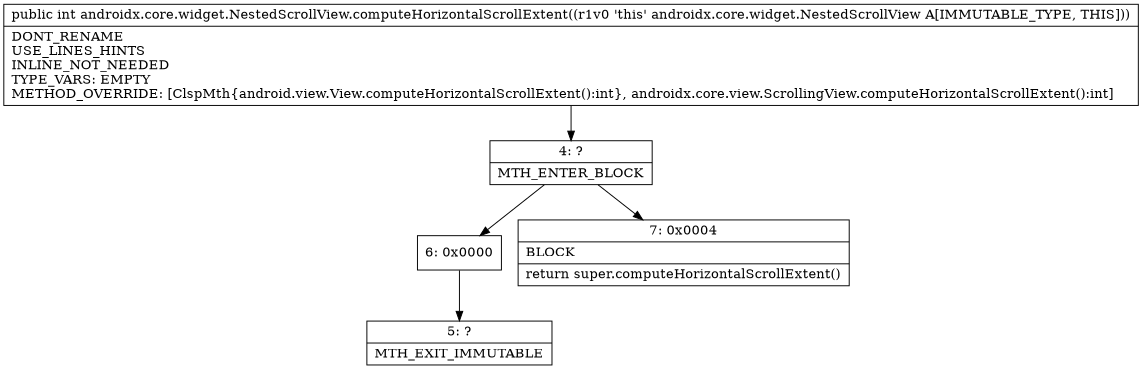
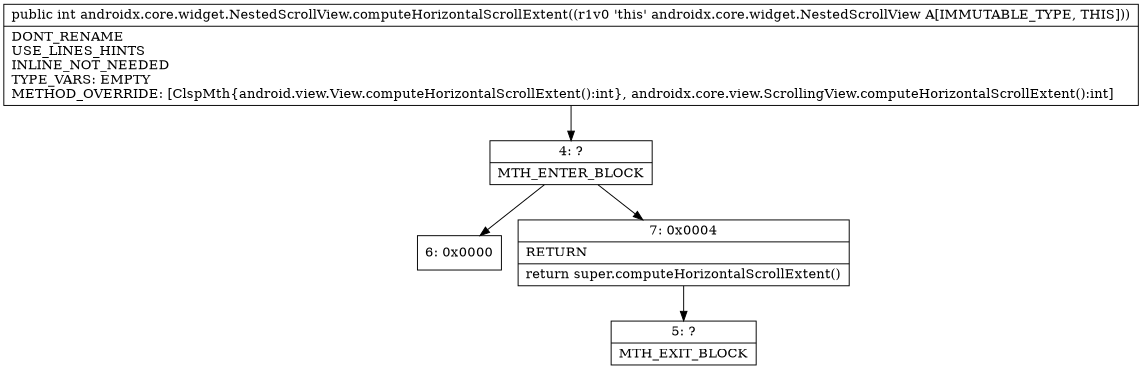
  digraph {
    node [shape=record]
    n1 [label="{4\:\ ?|MTH_ENTER_BLOCK\l}"]
    n2 [label="{6\:\ 0x0000}"]
-   n3 [label="{7\:\ 0x0004|BLOCK\l|return super.computeHorizontalScrollExtent()\l}"]
-   n4 [label="{5\:\ ?|MTH_EXIT_IMMUTABLE\l}"]
+   n3 [label="{7\:\ 0x0004|RETURN\l|return super.computeHorizontalScrollExtent()\l}"]
+   n4 [label="{5\:\ ?|MTH_EXIT_BLOCK\l}"]
    n5 [label="{public int androidx.core.widget.NestedScrollView.computeHorizontalScrollExtent((r1v0 'this' androidx.core.widget.NestedScrollView A[IMMUTABLE_TYPE, THIS]))  | DONT_RENAME\lUSE_LINES_HINTS\lINLINE_NOT_NEEDED\lTYPE_VARS: EMPTY\lMETHOD_OVERRIDE: [ClspMth\{android.view.View.computeHorizontalScrollExtent():int\}, androidx.core.view.ScrollingView.computeHorizontalScrollExtent():int]\l}"]
    n1 -> n2
    n1 -> n3
-   n2 -> n4
+   n3 -> n4
    n5 -> n1
  }
